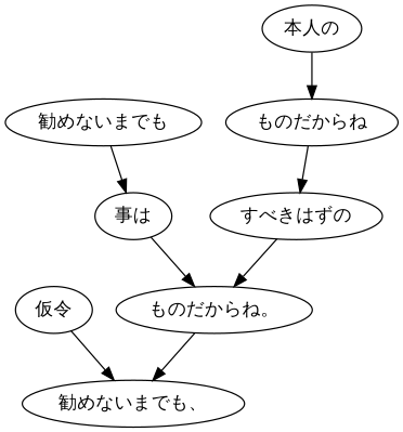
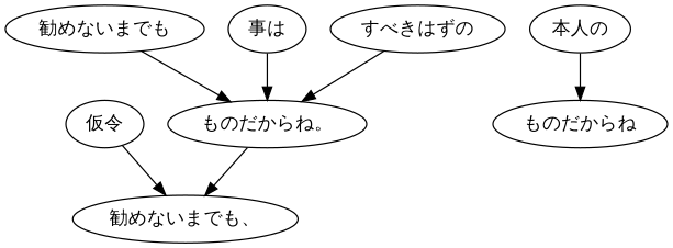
  digraph {
    fontname="PT Serif"
    node [fontname="PT Serif"]
    edge [fontname="PT Serif"]
    n1 [label="仮令"]
    n2 [label="勧めないまでも、"]
    n3 [label="ものだからね。"]
    n4 [label="勧めないまでも"]
    n5 [label="事は"]
    n6 [label="本人の"]
    n7 [label="ものだからね"]
    n8 [label="すべきはずの"]
    n1 -> n2
    n3 -> n2
-   n4 -> n5
+   n4 -> n3
    n5 -> n3
    n6 -> n7
-   n7 -> n8
    n8 -> n3
  }
